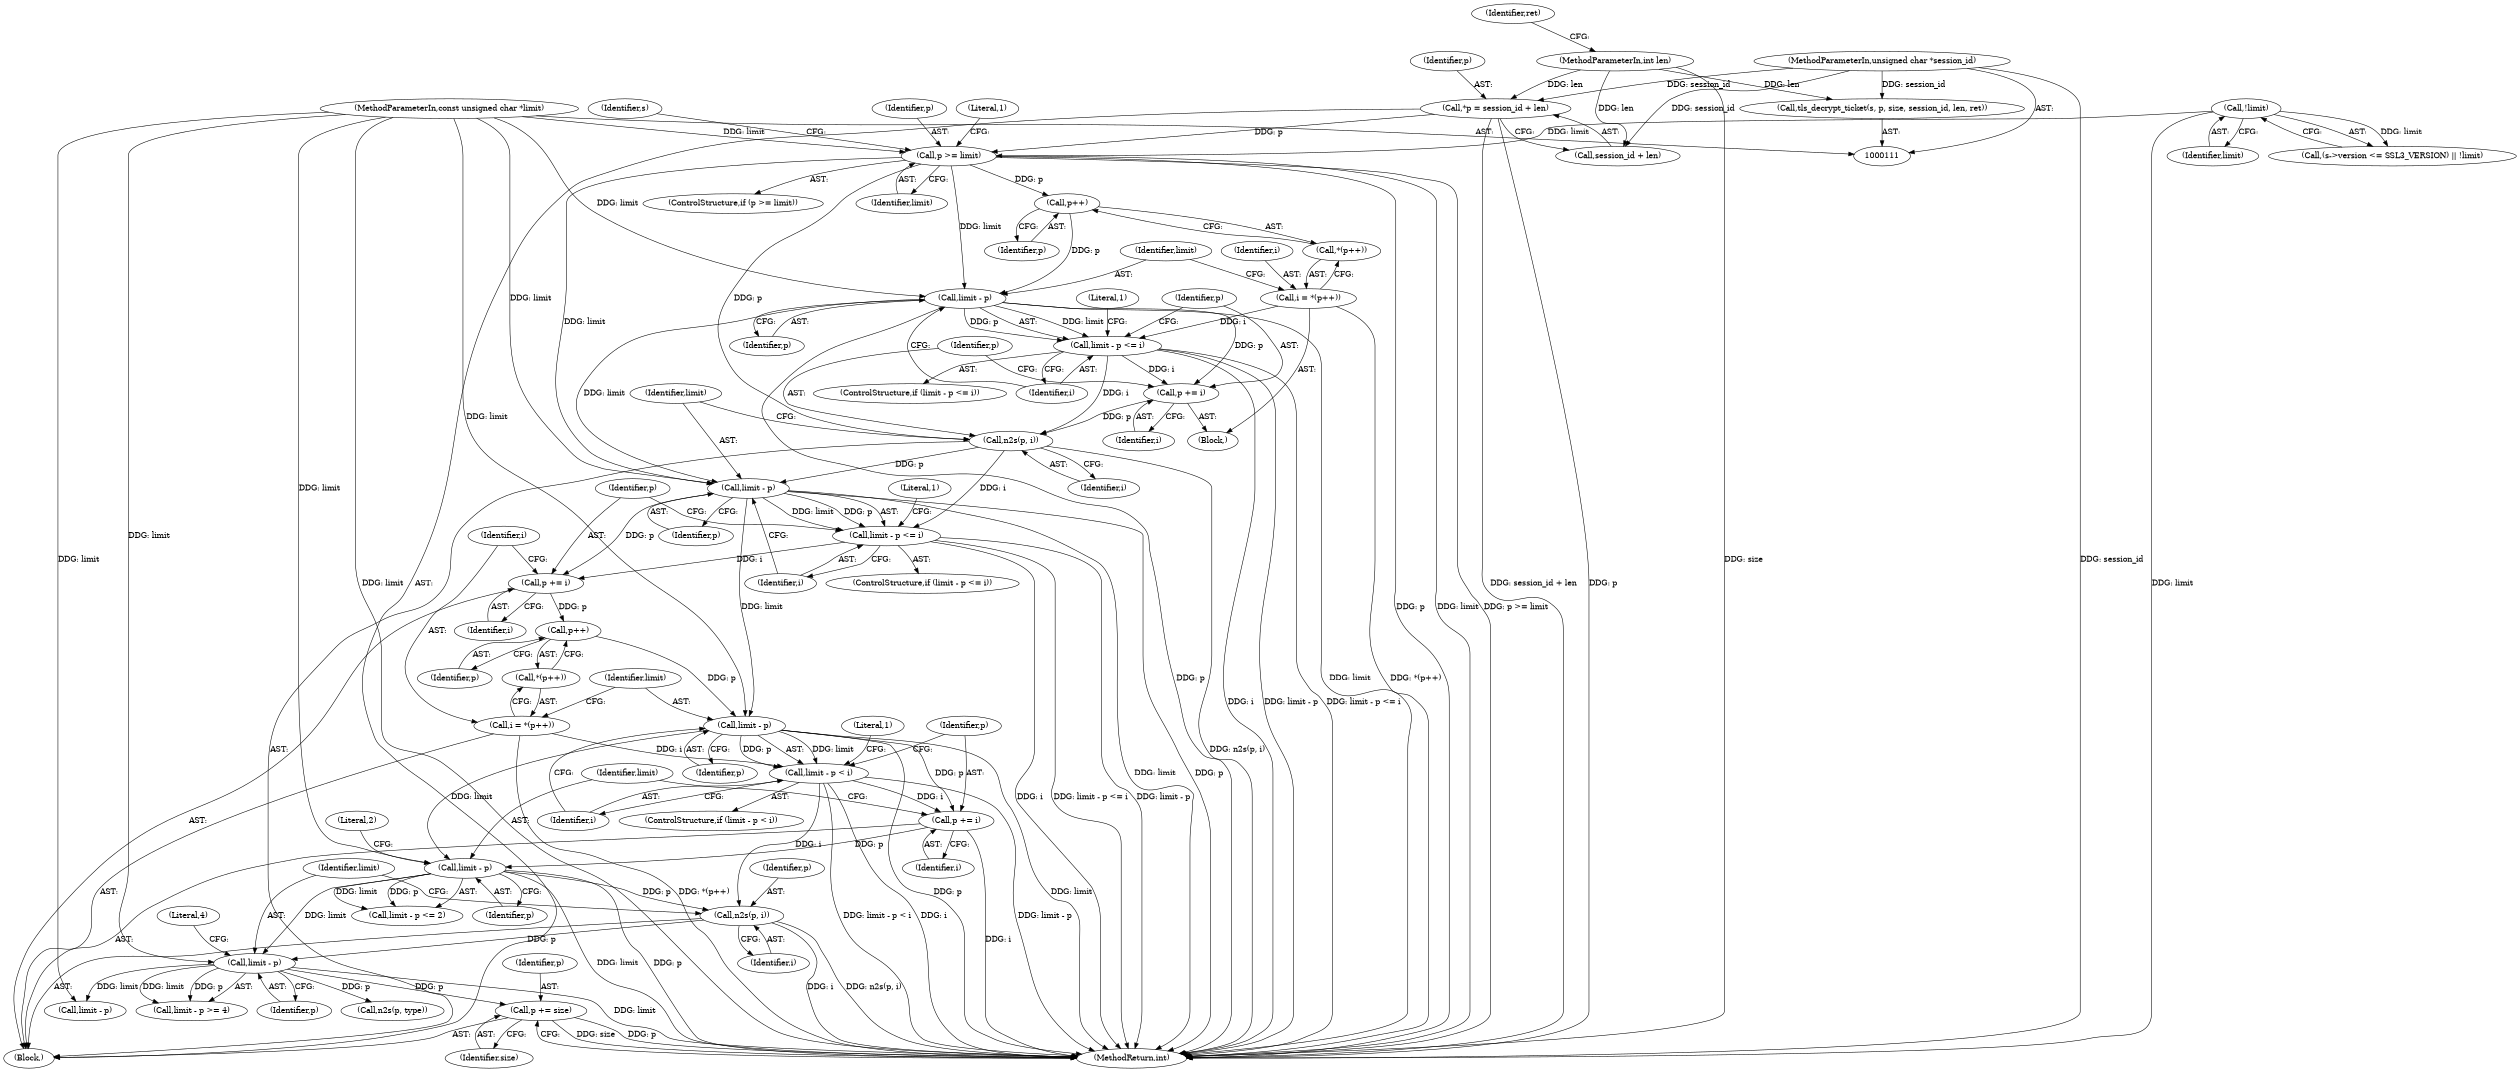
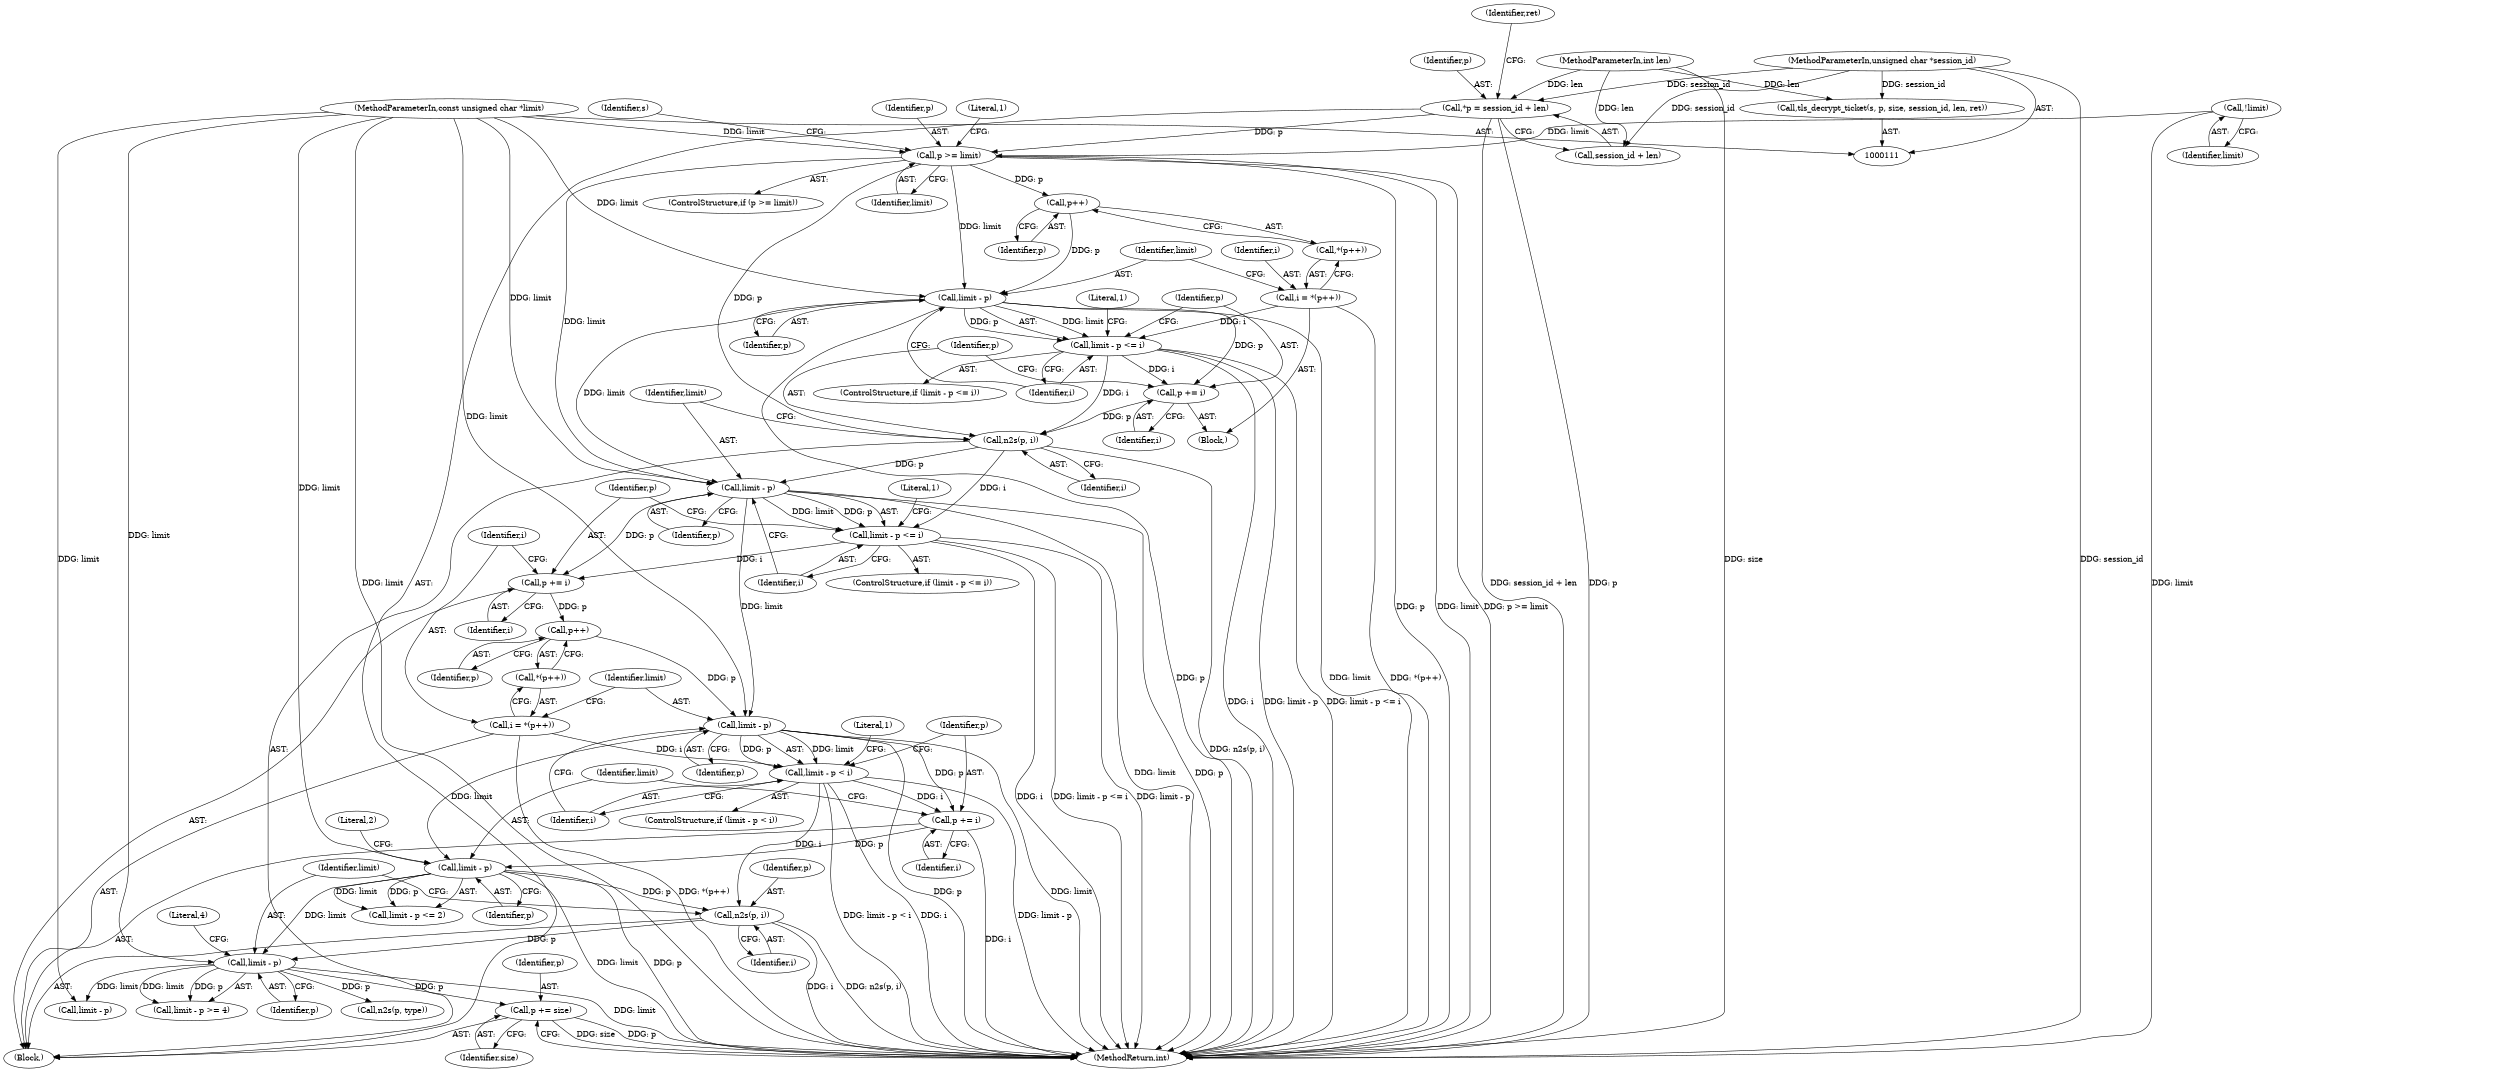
  digraph {
    n1 [label="(Call,p += size)"]
    n2 [label="(Identifier,size)"]
    n3 [label="(Block,)"]
    n4 [label="(MethodReturn,int)"]
    n5 [label="(Call,limit - p)"]
    n6 [label="(Call,limit - p >= 4)"]
    n7 [label="(Call,n2s(p, type))"]
    n8 [label="(Call,limit - p)"]
    n9 [label="(Identifier,p)"]
    n10 [label="(Call,limit - p)"]
    n11 [label="(Call,n2s(p, i))"]
    n12 [label="(Call,limit - p <= 2)"]
    n13 [label="(Identifier,p)"]
    n14 [label="(Identifier,i)"]
    n15 [label="(Call,limit - p)"]
    n16 [label="(Call,p += i)"]
    n17 [label="(Call,limit - p < i)"]
    n18 [label="(Identifier,p)"]
    n19 [label="(Identifier,i)"]
    n20 [label="(Identifier,i)"]
    n21 [label="(ControlStructure,if (limit - p < i))"]
    n22 [label="(Call,limit - p)"]
    n23 [label="(Call,p += i)"]
    n24 [label="(Call,limit - p <= i)"]
    n25 [label="(Identifier,p)"]
    n26 [label="(Call,p++)"]
    n27 [label="(Identifier,i)"]
    n28 [label="(Identifier,i)"]
    n29 [label="(ControlStructure,if (limit - p <= i))"]
    n30 [label="(Call,p >= limit)"]
    n31 [label="(Call,limit - p)"]
    n32 [label="(Call,p++)"]
    n33 [label="(Call,n2s(p, i))"]
    n34 [label="(Identifier,limit)"]
    n35 [label="(ControlStructure,if (p >= limit))"]
    n36 [label="(Call,p += i)"]
    n37 [label="(Call,limit - p <= i)"]
    n38 [label="(Identifier,p)"]
    n39 [label="(Identifier,p)"]
    n40 [label="(Call,*(p++))"]
    n41 [label="(Identifier,i)"]
    n42 [label="(Call,*p = session_id + len)"]
    n43 [label="(Call,session_id + len)"]
    n44 [label="(MethodParameterIn,unsigned char *session_id)"]
    n45 [label="(Call,tls_decrypt_ticket(s, p, size, session_id, len, ret))"]
    1000111
    n47 [label="(MethodParameterIn,int len)"]
    n48 [label="(Call,!limit)"]
-   n49 [label="(Call,(s->version <= SSL3_VERSION) || !limit)"]
    n50 [label="(Identifier,limit)"]
    n51 [label="(MethodParameterIn,const unsigned char *limit)"]
    n52 [label="(Block,)"]
    n53 [label="(Identifier,i)"]
    n54 [label="(ControlStructure,if (limit - p <= i))"]
    n55 [label="(Identifier,i)"]
    n56 [label="(Call,i = *(p++))"]
    n57 [label="(Call,*(p++))"]
    n58 [label="(Identifier,p)"]
    n59 [label="(Call,i = *(p++))"]
    n60 [label="(Identifier,i)"]
    n61 [label="(Identifier,p)"]
    n62 [label="(Identifier,limit)"]
    n63 [label="(Literal,1)"]
    n64 [label="(Identifier,p)"]
    n65 [label="(Identifier,limit)"]
    n66 [label="(Identifier,limit)"]
    n67 [label="(Identifier,p)"]
    n68 [label="(Identifier,s)"]
    n69 [label="(Identifier,i)"]
    n70 [label="(Identifier,limit)"]
    n71 [label="(Literal,2)"]
    n72 [label="(Identifier,p)"]
    n73 [label="(Identifier,ret)"]
    n74 [label="(Literal,4)"]
    n75 [label="(Identifier,limit)"]
    n76 [label="(Identifier,p)"]
    n77 [label="(Literal,1)"]
    n78 [label="(Literal,1)"]
    n79 [label="(Identifier,p)"]
    n80 [label="(Identifier,p)"]
    n81 [label="(Literal,1)"]
    n82 [label="(Identifier,p)"]
    n1 -> n2 [label="CFG: "]
    n1 -> n3 [label="AST: "]
    n1 -> n4 [label="DDG: size"]
    n1 -> n4 [label="DDG: p"]
    n2 -> n1 [label="AST: "]
    n4 -> n1 [label="CFG: "]
    n5 -> n1 [label="DDG: p"]
    n5 -> n4 [label="DDG: limit"]
    n5 -> n6 [label="AST: "]
    n5 -> n6 [label="DDG: limit"]
    n5 -> n6 [label="DDG: p"]
    n5 -> n7 [label="DDG: p"]
    n5 -> n8 [label="DDG: limit"]
    n5 -> n9 [label="CFG: "]
    n9 -> n5 [label="AST: "]
    n10 -> n4 [label="DDG: p"]
    n10 -> n4 [label="DDG: limit"]
    n10 -> n5 [label="DDG: limit"]
    n10 -> n11 [label="DDG: p"]
    n10 -> n12 [label="AST: "]
    n10 -> n12 [label="DDG: limit"]
    n10 -> n12 [label="DDG: p"]
    n10 -> n13 [label="CFG: "]
    n11 -> n3 [label="AST: "]
    n11 -> n4 [label="DDG: i"]
    n11 -> n4 [label="DDG: n2s(p, i)"]
    n11 -> n5 [label="DDG: p"]
    n11 -> n14 [label="CFG: "]
    n13 -> n10 [label="AST: "]
    n14 -> n11 [label="AST: "]
    n15 -> n4 [label="DDG: limit"]
    n15 -> n4 [label="DDG: p"]
    n15 -> n10 [label="DDG: limit"]
    n15 -> n16 [label="DDG: p"]
    n15 -> n17 [label="AST: "]
    n15 -> n17 [label="DDG: limit"]
    n15 -> n17 [label="DDG: p"]
    n15 -> n18 [label="CFG: "]
    n16 -> n3 [label="AST: "]
    n16 -> n4 [label="DDG: i"]
    n16 -> n10 [label="DDG: p"]
    n16 -> n19 [label="CFG: "]
    n17 -> n4 [label="DDG: limit - p < i"]
    n17 -> n4 [label="DDG: i"]
    n17 -> n4 [label="DDG: limit - p"]
    n17 -> n11 [label="DDG: i"]
    n17 -> n16 [label="DDG: i"]
    n17 -> n20 [label="CFG: "]
    n17 -> n21 [label="AST: "]
    n18 -> n15 [label="AST: "]
    n19 -> n16 [label="AST: "]
    n20 -> n15 [label="CFG: "]
    n20 -> n17 [label="AST: "]
    n22 -> n4 [label="DDG: limit"]
    n22 -> n4 [label="DDG: p"]
    n22 -> n15 [label="DDG: limit"]
    n22 -> n23 [label="DDG: p"]
    n22 -> n24 [label="AST: "]
    n22 -> n24 [label="DDG: limit"]
    n22 -> n24 [label="DDG: p"]
    n22 -> n25 [label="CFG: "]
    n23 -> n3 [label="AST: "]
    n23 -> n26 [label="DDG: p"]
    n23 -> n27 [label="CFG: "]
    n24 -> n4 [label="DDG: limit - p"]
    n24 -> n4 [label="DDG: i"]
    n24 -> n4 [label="DDG: limit - p <= i"]
    n24 -> n23 [label="DDG: i"]
    n24 -> n28 [label="CFG: "]
    n24 -> n29 [label="AST: "]
    n25 -> n22 [label="AST: "]
    n26 -> n15 [label="DDG: p"]
    n26 -> n57 [label="AST: "]
    n26 -> n58 [label="CFG: "]
    n27 -> n23 [label="AST: "]
    n28 -> n22 [label="CFG: "]
    n28 -> n24 [label="AST: "]
    n30 -> n4 [label="DDG: p"]
    n30 -> n4 [label="DDG: limit"]
    n30 -> n4 [label="DDG: p >= limit"]
    n30 -> n22 [label="DDG: limit"]
    n30 -> n31 [label="DDG: limit"]
    n30 -> n32 [label="DDG: p"]
    n30 -> n33 [label="DDG: p"]
    n30 -> n34 [label="CFG: "]
    n30 -> n35 [label="AST: "]
    n31 -> n4 [label="DDG: p"]
    n31 -> n4 [label="DDG: limit"]
    n31 -> n22 [label="DDG: limit"]
    n31 -> n36 [label="DDG: p"]
    n31 -> n37 [label="AST: "]
    n31 -> n37 [label="DDG: limit"]
    n31 -> n37 [label="DDG: p"]
    n31 -> n38 [label="CFG: "]
    n32 -> n31 [label="DDG: p"]
    n32 -> n39 [label="CFG: "]
    n32 -> n40 [label="AST: "]
    n33 -> n3 [label="AST: "]
    n33 -> n4 [label="DDG: n2s(p, i)"]
    n33 -> n22 [label="DDG: p"]
    n33 -> n24 [label="DDG: i"]
    n33 -> n41 [label="CFG: "]
    n34 -> n30 [label="AST: "]
    n36 -> n33 [label="DDG: p"]
    n36 -> n52 [label="AST: "]
    n36 -> n53 [label="CFG: "]
    n37 -> n4 [label="DDG: limit - p <= i"]
    n37 -> n4 [label="DDG: i"]
    n37 -> n4 [label="DDG: limit - p"]
    n37 -> n33 [label="DDG: i"]
    n37 -> n36 [label="DDG: i"]
    n37 -> n54 [label="AST: "]
    n37 -> n55 [label="CFG: "]
    n38 -> n31 [label="AST: "]
    n39 -> n32 [label="AST: "]
    n40 -> n32 [label="CFG: "]
    n40 -> n56 [label="AST: "]
    n41 -> n33 [label="AST: "]
    n42 -> n3 [label="AST: "]
    n42 -> n4 [label="DDG: session_id + len"]
    n42 -> n4 [label="DDG: p"]
    n42 -> n30 [label="DDG: p"]
    n42 -> n43 [label="CFG: "]
    n43 -> n42 [label="AST: "]
    n44 -> n4 [label="DDG: session_id"]
    n44 -> n42 [label="DDG: session_id"]
    n44 -> n43 [label="DDG: session_id"]
    n44 -> n45 [label="DDG: session_id"]
    n44 -> 1000111 [label="AST: "]
    n45 -> 1000111 [label="AST: "]
    n47 -> n4 [label="DDG: size"]
    n47 -> n42 [label="DDG: len"]
    n47 -> n43 [label="DDG: len"]
    n47 -> n45 [label="DDG: len"]
    n48 -> n4 [label="DDG: limit"]
    n48 -> n30 [label="DDG: limit"]
-   n48 -> n49 [label="AST: "]
-   n48 -> n49 [label="DDG: limit"]
    n48 -> n50 [label="CFG: "]
-   n49 -> n48 [label="CFG: "]
    n50 -> n48 [label="AST: "]
    n51 -> n4 [label="DDG: limit"]
    n51 -> n5 [label="DDG: limit"]
    n51 -> n8 [label="DDG: limit"]
    n51 -> n10 [label="DDG: limit"]
    n51 -> n15 [label="DDG: limit"]
    n51 -> n22 [label="DDG: limit"]
    n51 -> n30 [label="DDG: limit"]
    n51 -> n31 [label="DDG: limit"]
    n51 -> 1000111 [label="AST: "]
    n53 -> n36 [label="AST: "]
    n55 -> n31 [label="CFG: "]
    n55 -> n37 [label="AST: "]
    n56 -> n4 [label="DDG: *(p++)"]
    n56 -> n37 [label="DDG: i"]
    n56 -> n40 [label="CFG: "]
    n56 -> n52 [label="AST: "]
    n57 -> n26 [label="CFG: "]
    n57 -> n59 [label="AST: "]
    n58 -> n26 [label="AST: "]
    n59 -> n3 [label="AST: "]
    n59 -> n4 [label="DDG: *(p++)"]
    n59 -> n17 [label="DDG: i"]
    n59 -> n57 [label="CFG: "]
    n60 -> n23 [label="CFG: "]
    n60 -> n59 [label="AST: "]
    n61 -> n11 [label="AST: "]
    n62 -> n22 [label="AST: "]
    n62 -> n33 [label="CFG: "]
    n63 -> n24 [label="CFG: "]
    n64 -> n16 [label="AST: "]
    n64 -> n17 [label="CFG: "]
    n65 -> n10 [label="AST: "]
    n65 -> n16 [label="CFG: "]
    n66 -> n31 [label="AST: "]
    n66 -> n56 [label="CFG: "]
    n67 -> n42 [label="AST: "]
    n68 -> n30 [label="CFG: "]
    n69 -> n56 [label="AST: "]
    n70 -> n15 [label="AST: "]
    n70 -> n59 [label="CFG: "]
    n71 -> n10 [label="CFG: "]
    n72 -> n36 [label="AST: "]
    n72 -> n37 [label="CFG: "]
-   n73 -> n47 [label="CFG: "]
+   n73 -> n42 [label="CFG: "]
    n74 -> n5 [label="CFG: "]
    n75 -> n5 [label="AST: "]
    n75 -> n11 [label="CFG: "]
    n76 -> n30 [label="AST: "]
    n77 -> n37 [label="CFG: "]
    n78 -> n30 [label="CFG: "]
    n79 -> n23 [label="AST: "]
    n79 -> n24 [label="CFG: "]
    n80 -> n1 [label="AST: "]
    n81 -> n17 [label="CFG: "]
    n82 -> n33 [label="AST: "]
    n82 -> n36 [label="CFG: "]
  }
